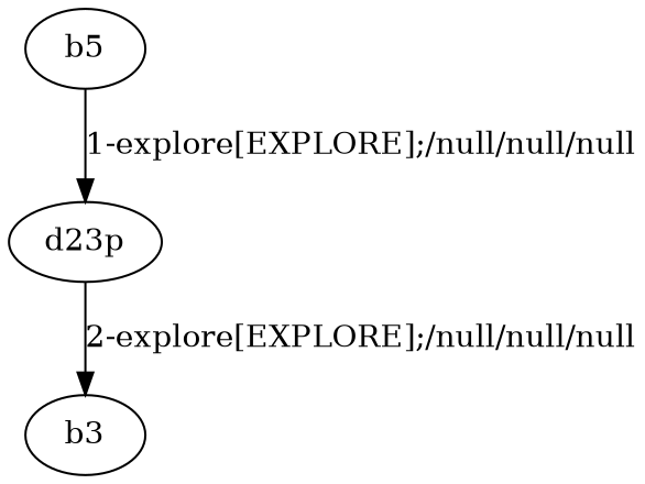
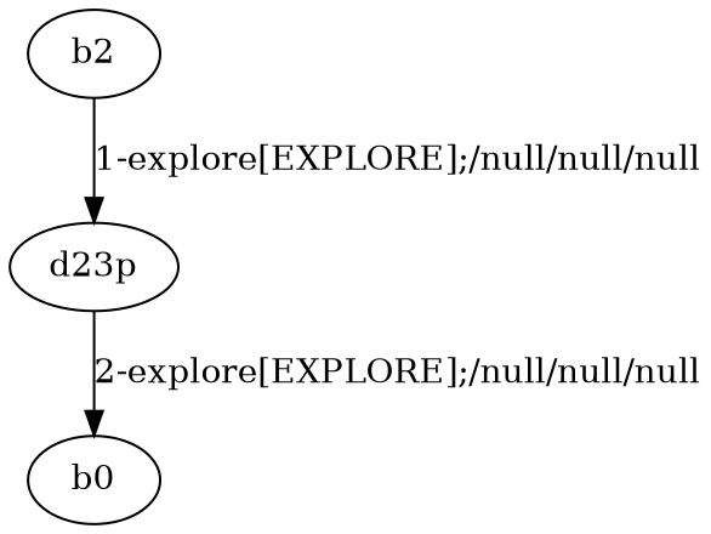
  digraph {
-   b2 [label=b5]
+   b2
    d23p
-   b0 [label=b3]
+   b0
    b2 -> d23p [label="1-explore[EXPLORE];/null/null/null"]
    d23p -> b0 [label="2-explore[EXPLORE];/null/null/null"]
  }
